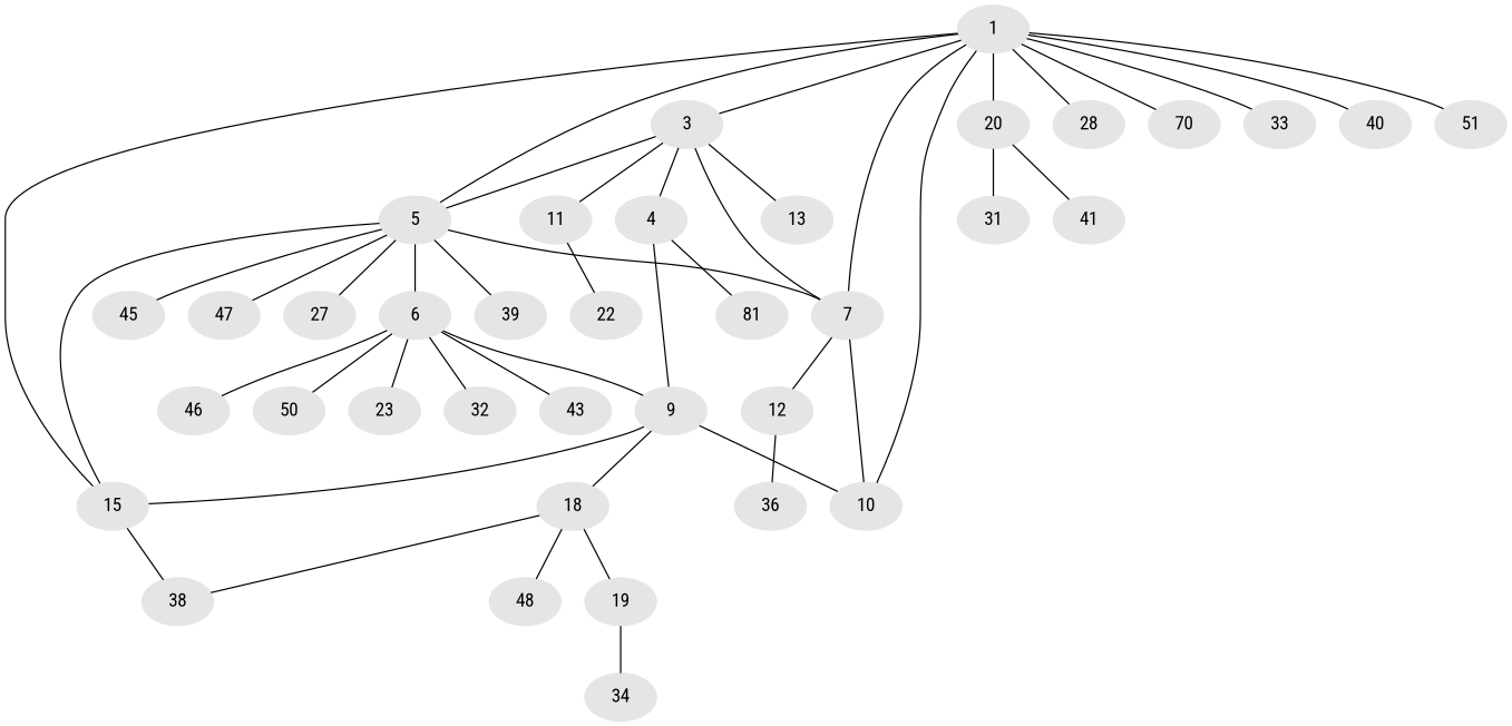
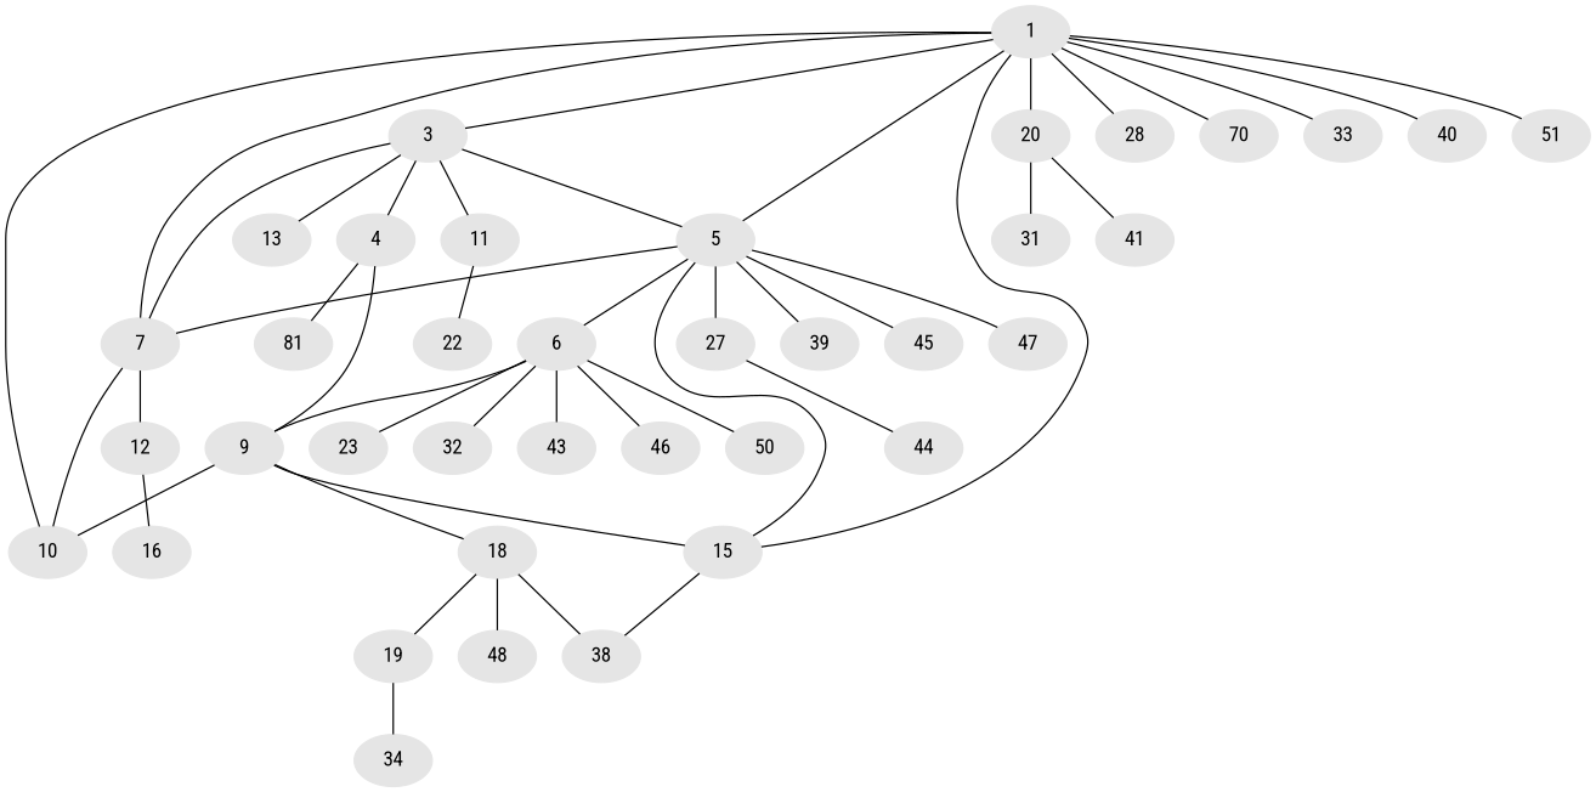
  graph {
    fontname="Roboto Condensed"
    node [color=gray90 fontname="Roboto Condensed" style=filled]
    edge [fontname="Roboto Condensed"]
    1 [super="+2"]
    3 [super="+25"]
    5 [super="+8"]
    7
    10 [super="+36"]
    15 [super="+24"]
    20 [super="+52"]
    28
    n9 [label=70]
    33
    40
    51
    4 [super="+17"]
    11 [super="+14"]
    13
    27 [super="+35"]
    6 [super="+29"]
    39
    45
    47
    12 [super="+26"]
    38
    31
    41
+   44
    9
    n27 [label=81]
    22
    18 [super="+37"]
    23
    32
    43
    46
    50
-   16 [label=36]
+   16
    19 [super="+42"]
    48
    34 [super="+49"]
    1 -- 3
    1 -- 5
    1 -- 7
    1 -- 10
    1 -- 15
    1 -- 20
    1 -- 28
    1 -- n9
    1 -- 33
    1 -- 40
    1 -- 51
    3 -- 5
    3 -- 7
    3 -- 4
    3 -- 11
    3 -- 13
    5 -- 7
    5 -- 15
    5 -- 27
    5 -- 6
    5 -- 39
    5 -- 45
    5 -- 47
    7 -- 10
    7 -- 12
    15 -- 38
    20 -- 31
    20 -- 41
    4 -- 9
    4 -- n27
    11 -- 22
+   27 -- 44
    6 -- 9
    6 -- 23
    6 -- 32
    6 -- 43
    6 -- 46
    6 -- 50
    12 -- 16
    9 -- 10
    9 -- 15
    9 -- 18
    18 -- 38
    18 -- 19
    18 -- 48
    19 -- 34
  }
